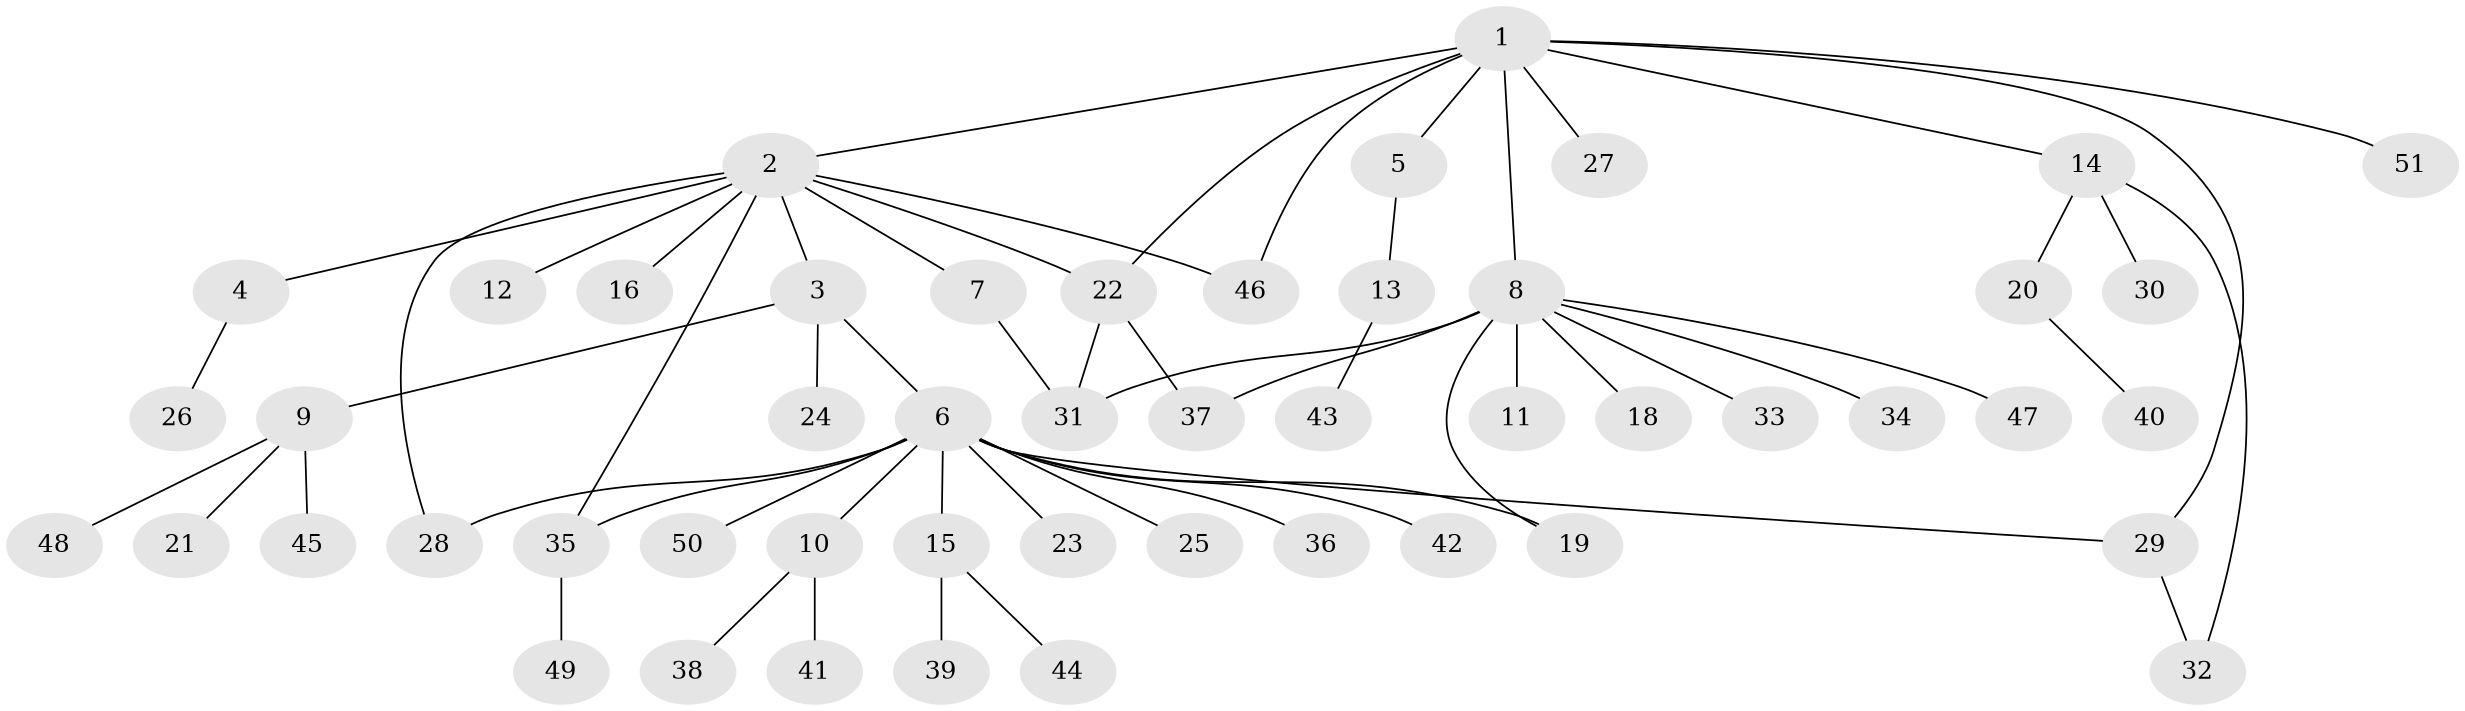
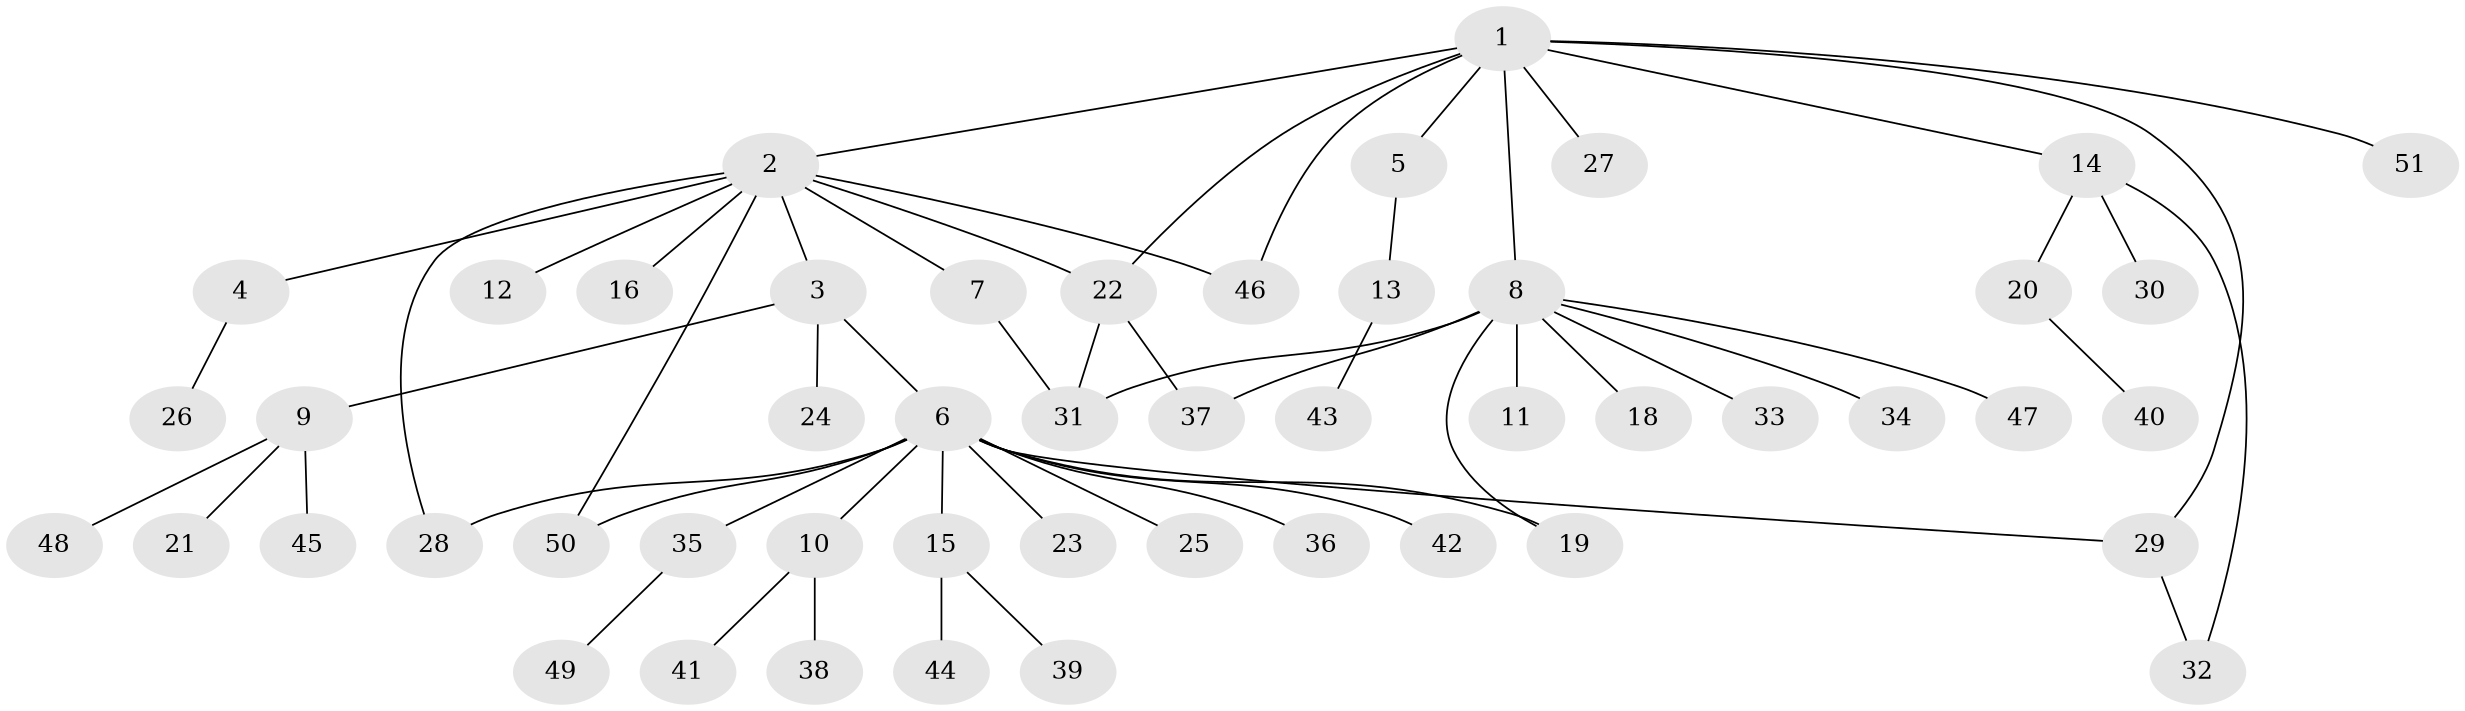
  graph {
    node [color=gray90 style=filled]
    1
    2
    5
    8
    14
    22
    27
    29
    46
    51
    3
    4
    7
    12
    16
    28
    35
    13
    19
    31
    11
    18
    33
    34
    37
    47
    20
    30
    32
    6
    9
    24
    26
    49
    10
    15
    23
    25
    36
    42
    50
    21
    45
    48
    43
    38
    41
    39
    44
    40
    1 -- 2
    1 -- 5
    1 -- 8
    1 -- 14
    1 -- 22
    1 -- 27
    1 -- 29
    1 -- 46
    1 -- 51
    2 -- 22
    2 -- 46
    2 -- 3
    2 -- 4
    2 -- 7
    2 -- 12
    2 -- 16
    2 -- 28
-   2 -- 35
+   2 -- 50
    5 -- 13
    8 -- 19
    8 -- 31
    8 -- 11
    8 -- 18
    8 -- 33
    8 -- 34
    8 -- 37
    8 -- 47
    14 -- 20
    14 -- 30
    14 -- 32
    22 -- 31
    22 -- 37
    29 -- 32
    3 -- 6
    3 -- 9
    3 -- 24
    4 -- 26
    7 -- 31
    35 -- 49
    13 -- 43
    20 -- 40
    6 -- 29
    6 -- 28
    6 -- 35
    6 -- 19
    6 -- 10
    6 -- 15
    6 -- 23
    6 -- 25
    6 -- 36
    6 -- 42
    6 -- 50
    9 -- 21
    9 -- 45
    9 -- 48
    10 -- 38
    10 -- 41
    15 -- 39
    15 -- 44
  }
